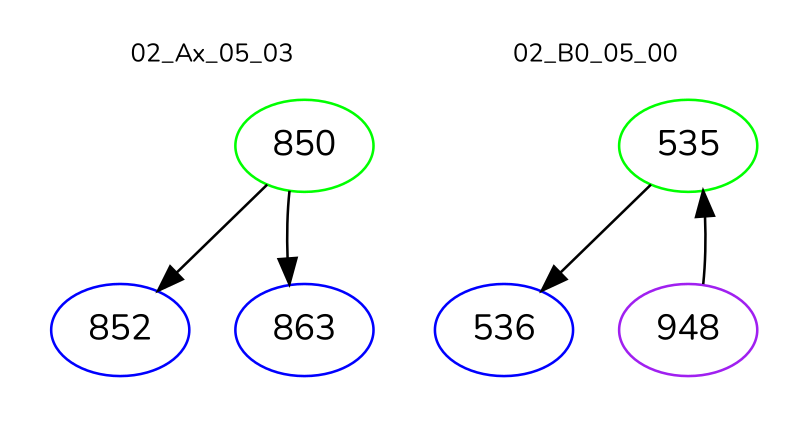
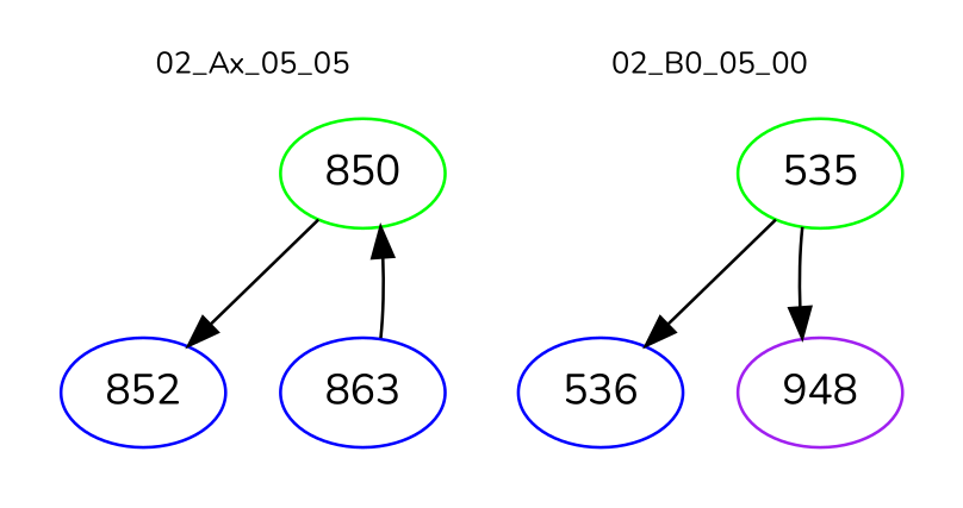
  digraph {
    fontname=Nunito
    node [color=blue fontname=Nunito]
    edge [color=black fontname=Nunito]
    n1 [color=green label=850]
    n2 [label=852]
    n3 [label=863]
    n4 [color=green label=535]
    n5 [label=536]
    n6 [color=purple label=948]
    subgraph cluster_1 {
      color=white
      fontsize=10
-     label="02_Ax_05_03"
+     label="02_Ax_05_05"
      n1
      n2
      n3
    }
    subgraph cluster_2 {
      color=white
      fontsize=10
      label="02_B0_05_00"
      n4
      n5
      n6
    }
    n1 -> n2
-   n1 -> n3
+   n3 -> n1
    n4 -> n5
-   n6 -> n4
+   n4 -> n6
  }
